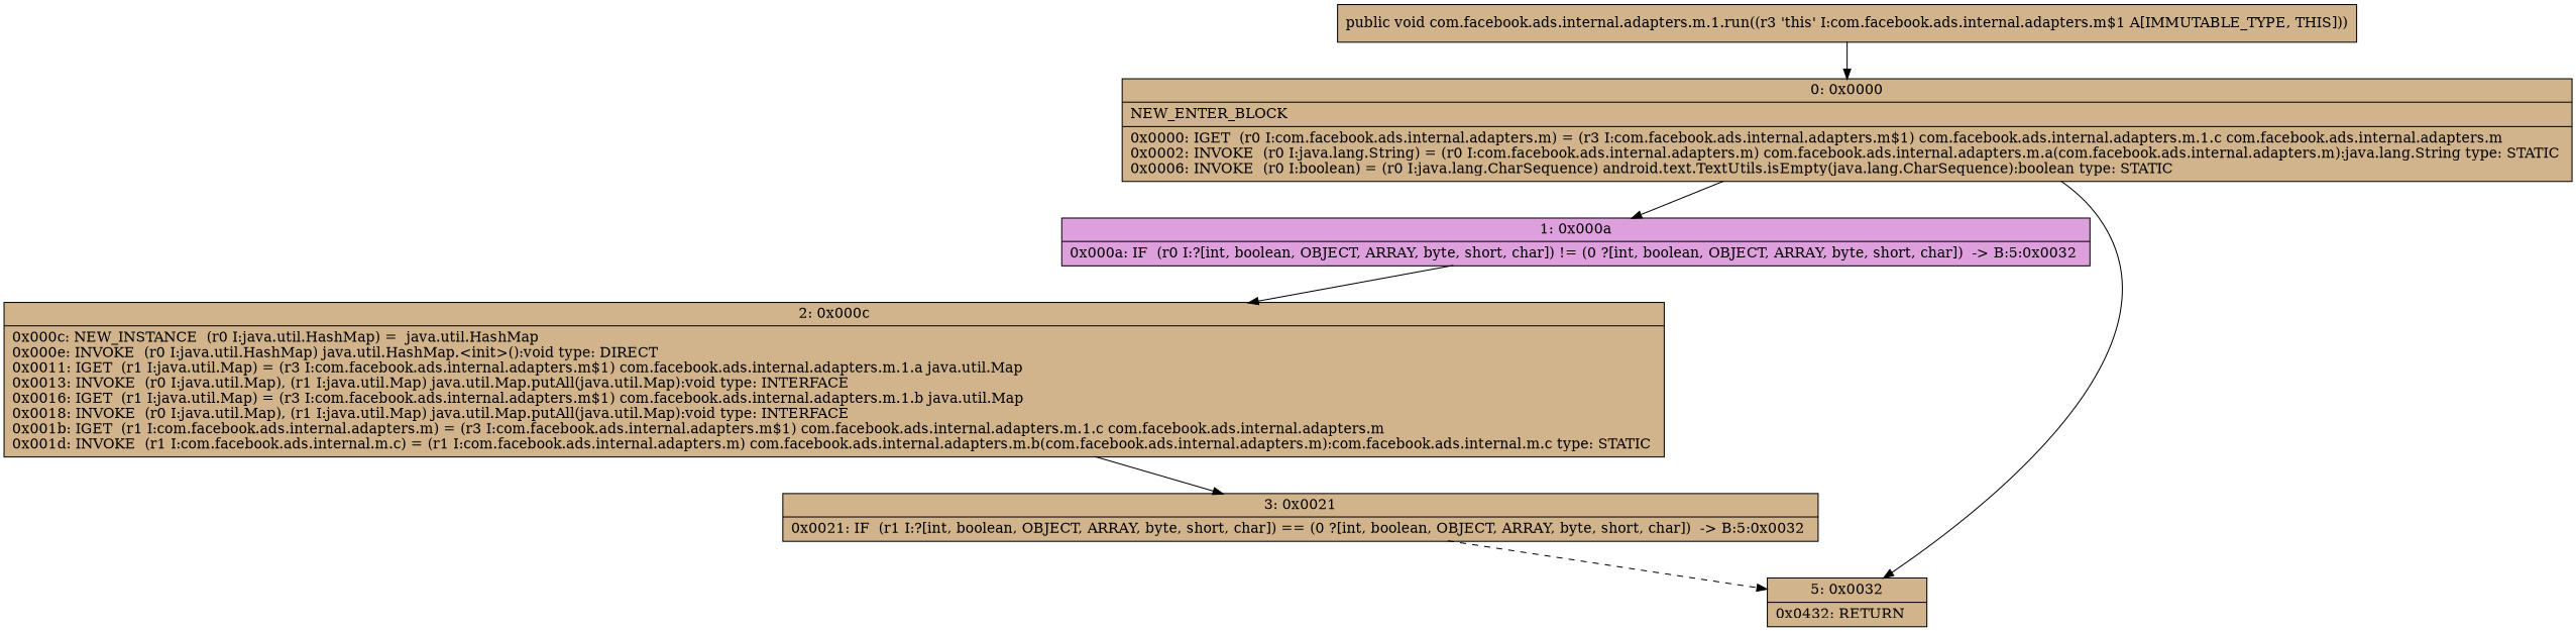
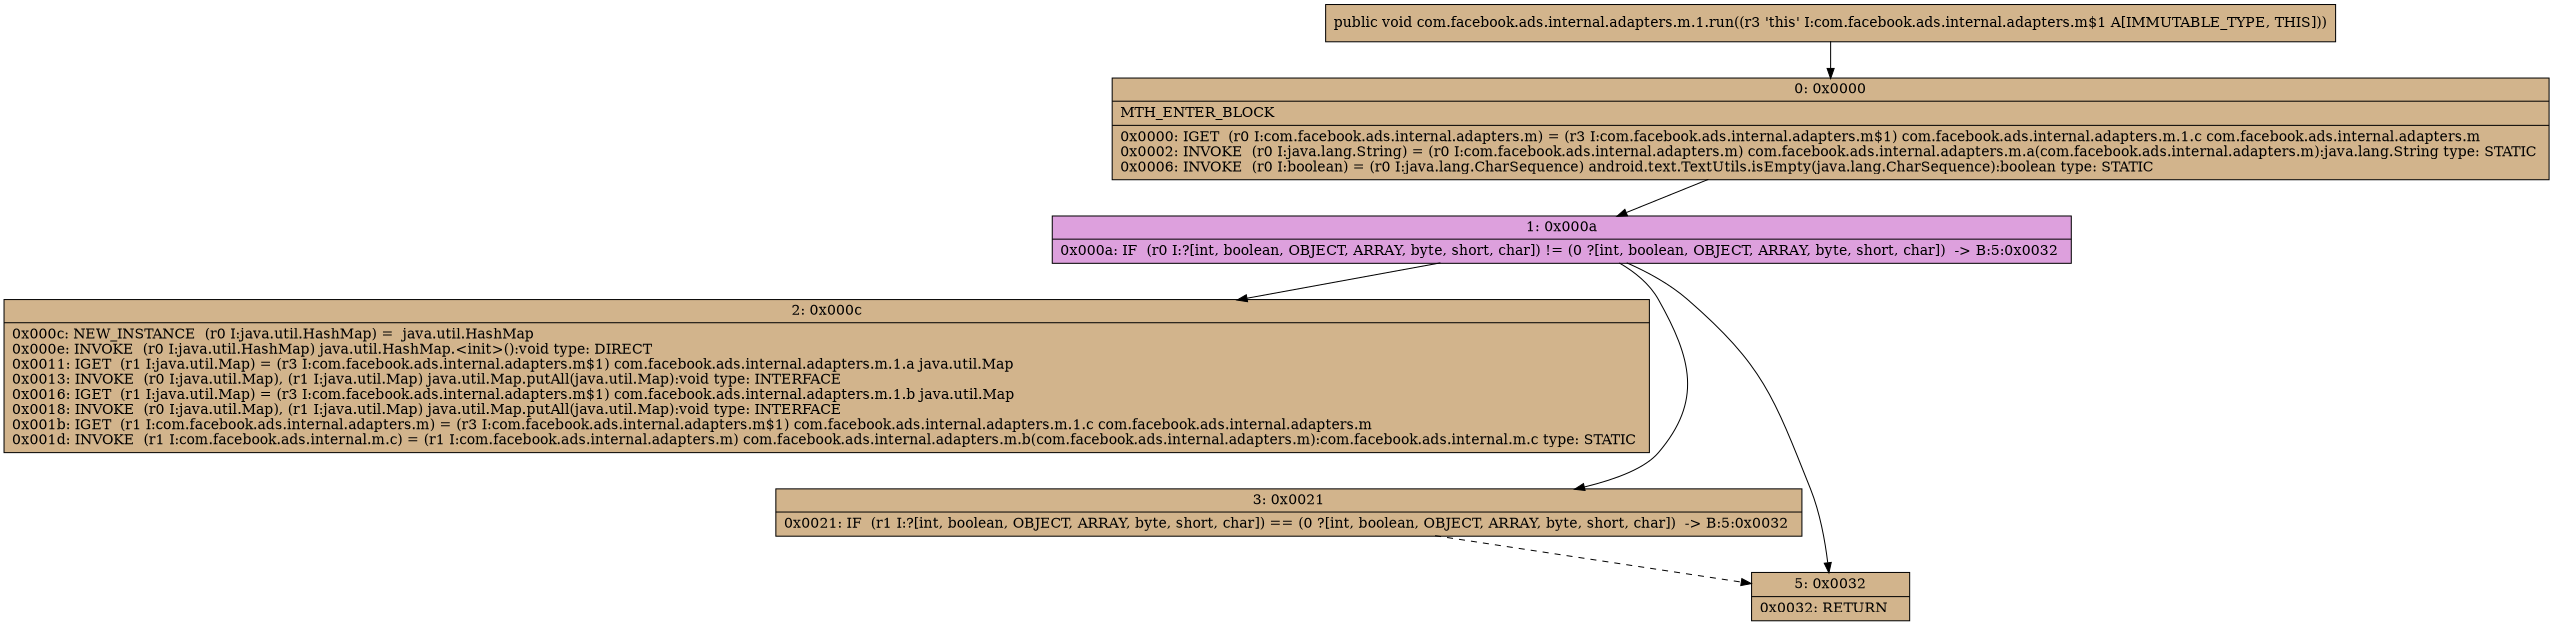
  digraph {
    fontname="DejaVu Serif"
    node [fillcolor=tan fontname="DejaVu Serif" shape=record style=filled]
    edge [fontname="DejaVu Serif"]
-   n1 [label="{0\:\ 0x0000|NEW_ENTER_BLOCK\l|0x0000: IGET  (r0 I:com.facebook.ads.internal.adapters.m) = (r3 I:com.facebook.ads.internal.adapters.m$1) com.facebook.ads.internal.adapters.m.1.c com.facebook.ads.internal.adapters.m \l0x0002: INVOKE  (r0 I:java.lang.String) = (r0 I:com.facebook.ads.internal.adapters.m) com.facebook.ads.internal.adapters.m.a(com.facebook.ads.internal.adapters.m):java.lang.String type: STATIC \l0x0006: INVOKE  (r0 I:boolean) = (r0 I:java.lang.CharSequence) android.text.TextUtils.isEmpty(java.lang.CharSequence):boolean type: STATIC \l}"]
+   n1 [label="{0\:\ 0x0000|MTH_ENTER_BLOCK\l|0x0000: IGET  (r0 I:com.facebook.ads.internal.adapters.m) = (r3 I:com.facebook.ads.internal.adapters.m$1) com.facebook.ads.internal.adapters.m.1.c com.facebook.ads.internal.adapters.m \l0x0002: INVOKE  (r0 I:java.lang.String) = (r0 I:com.facebook.ads.internal.adapters.m) com.facebook.ads.internal.adapters.m.a(com.facebook.ads.internal.adapters.m):java.lang.String type: STATIC \l0x0006: INVOKE  (r0 I:boolean) = (r0 I:java.lang.CharSequence) android.text.TextUtils.isEmpty(java.lang.CharSequence):boolean type: STATIC \l}"]
    n2 [fillcolor=plum label="{1\:\ 0x000a|0x000a: IF  (r0 I:?[int, boolean, OBJECT, ARRAY, byte, short, char]) != (0 ?[int, boolean, OBJECT, ARRAY, byte, short, char])  \-\> B:5:0x0032 \l}"]
    n3 [label="{2\:\ 0x000c|0x000c: NEW_INSTANCE  (r0 I:java.util.HashMap) =  java.util.HashMap \l0x000e: INVOKE  (r0 I:java.util.HashMap) java.util.HashMap.\<init\>():void type: DIRECT \l0x0011: IGET  (r1 I:java.util.Map) = (r3 I:com.facebook.ads.internal.adapters.m$1) com.facebook.ads.internal.adapters.m.1.a java.util.Map \l0x0013: INVOKE  (r0 I:java.util.Map), (r1 I:java.util.Map) java.util.Map.putAll(java.util.Map):void type: INTERFACE \l0x0016: IGET  (r1 I:java.util.Map) = (r3 I:com.facebook.ads.internal.adapters.m$1) com.facebook.ads.internal.adapters.m.1.b java.util.Map \l0x0018: INVOKE  (r0 I:java.util.Map), (r1 I:java.util.Map) java.util.Map.putAll(java.util.Map):void type: INTERFACE \l0x001b: IGET  (r1 I:com.facebook.ads.internal.adapters.m) = (r3 I:com.facebook.ads.internal.adapters.m$1) com.facebook.ads.internal.adapters.m.1.c com.facebook.ads.internal.adapters.m \l0x001d: INVOKE  (r1 I:com.facebook.ads.internal.m.c) = (r1 I:com.facebook.ads.internal.adapters.m) com.facebook.ads.internal.adapters.m.b(com.facebook.ads.internal.adapters.m):com.facebook.ads.internal.m.c type: STATIC \l}"]
-   n4 [label="{5\:\ 0x0032|0x0432: RETURN   \l}"]
+   n4 [label="{5\:\ 0x0032|0x0032: RETURN   \l}"]
    n5 [label="{3\:\ 0x0021|0x0021: IF  (r1 I:?[int, boolean, OBJECT, ARRAY, byte, short, char]) == (0 ?[int, boolean, OBJECT, ARRAY, byte, short, char])  \-\> B:5:0x0032 \l}"]
    n6 [label="{public void com.facebook.ads.internal.adapters.m.1.run((r3 'this' I:com.facebook.ads.internal.adapters.m$1 A[IMMUTABLE_TYPE, THIS])) }"]
    n1 -> n2
    n2 -> n3 [style=solid]
-   n1 -> n4
-   n3 -> n5
+   n2 -> n4
+   n2 -> n5
    n5 -> n4 [style=dashed]
    n6 -> n1
  }
